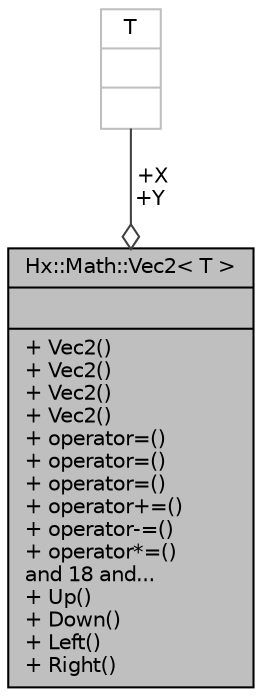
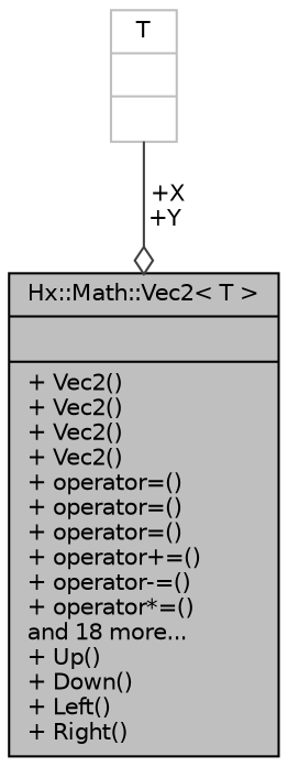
  digraph {
    node [fontname=Helvetica fontsize=10 shape=record style=filled]
-   n1 [color=black fillcolor=grey75 fontcolor=black height=0.2 label="{Hx::Math::Vec2\< T \>\n||+ Vec2()\l+ Vec2()\l+ Vec2()\l+ Vec2()\l+ operator=()\l+ operator=()\l+ operator=()\l+ operator+=()\l+ operator-=()\l+ operator*=()\land 18 and...\l+ Up()\l+ Down()\l+ Left()\l+ Right()\l}" width=0.4]
+   n1 [color=black fillcolor=grey75 fontcolor=black height=0.2 label="{Hx::Math::Vec2\< T \>\n||+ Vec2()\l+ Vec2()\l+ Vec2()\l+ Vec2()\l+ operator=()\l+ operator=()\l+ operator=()\l+ operator+=()\l+ operator-=()\l+ operator*=()\land 18 more...\l+ Up()\l+ Down()\l+ Left()\l+ Right()\l}" width=0.4]
    n2 [color=grey75 fillcolor=white height=0.2 label="{T\n||}" width=0.4]
    n2 -> n1 [arrowhead=odiamond color=grey25 fontname=Helvetica fontsize=10 label=" +X\n+Y" labelfontname=Helvetica labelfontsize=10 style=solid]
  }
